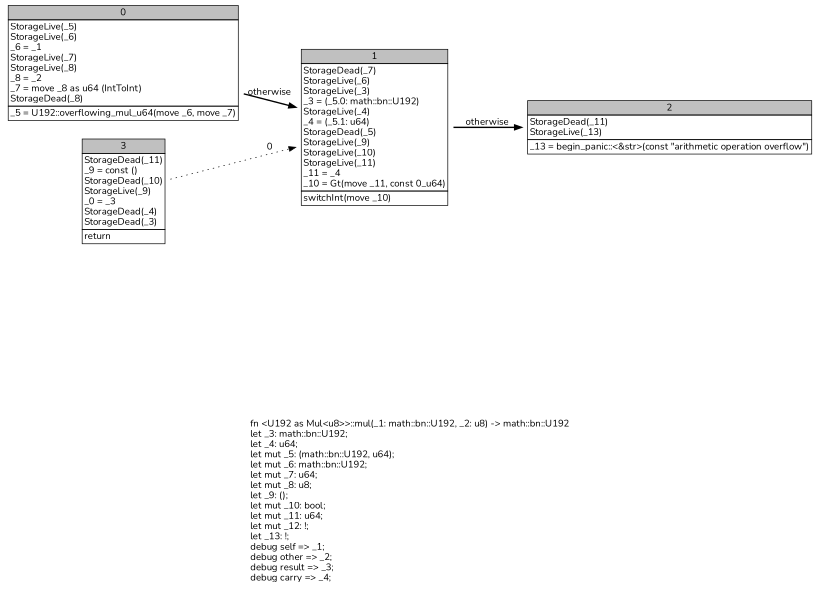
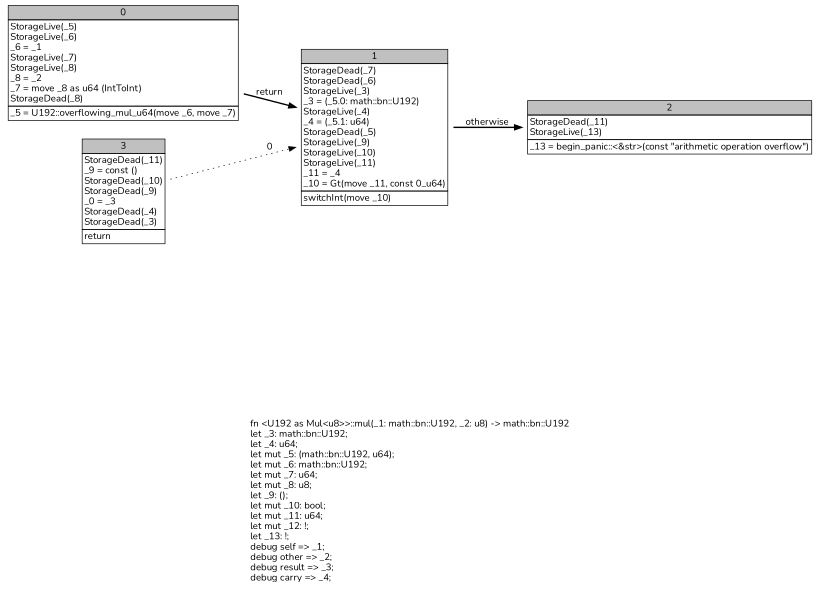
  digraph {
    fontname=Nunito
    label=<fn &lt;U192 as Mul&lt;u8&gt;&gt;::mul(_1: math::bn::U192, _2: u8) -&gt; math::bn::U192<br align="left"/>let _3: math::bn::U192;<br align="left"/>let _4: u64;<br align="left"/>let mut _5: (math::bn::U192, u64);<br align="left"/>let mut _6: math::bn::U192;<br align="left"/>let mut _7: u64;<br align="left"/>let mut _8: u8;<br align="left"/>let _9: ();<br align="left"/>let mut _10: bool;<br align="left"/>let mut _11: u64;<br align="left"/>let mut _12: !;<br align="left"/>let _13: !;<br align="left"/>debug self =&gt; _1;<br align="left"/>debug other =&gt; _2;<br align="left"/>debug result =&gt; _3;<br align="left"/>debug carry =&gt; _4;<br align="left"/>>
    rankdir=LR
    node [fontname=Nunito shape=none]
    edge [fontname=Nunito style=bold]
    n1 [label=<<table border="0" cellborder="1" cellspacing="0"><tr><td bgcolor="gray" align="center" colspan="1">0</td></tr><tr><td align="left" balign="left">StorageLive(_5)<br/>StorageLive(_6)<br/>_6 = _1<br/>StorageLive(_7)<br/>StorageLive(_8)<br/>_8 = _2<br/>_7 = move _8 as u64 (IntToInt)<br/>StorageDead(_8)<br/></td></tr><tr><td align="left">_5 = U192::overflowing_mul_u64(move _6, move _7)</td></tr></table>>]
-   n2 [label=<<table border="0" cellborder="1" cellspacing="0"><tr><td bgcolor="gray" align="center" colspan="1">1</td></tr><tr><td align="left" balign="left">StorageDead(_7)<br/>StorageLive(_6)<br/>StorageLive(_3)<br/>_3 = (_5.0: math::bn::U192)<br/>StorageLive(_4)<br/>_4 = (_5.1: u64)<br/>StorageDead(_5)<br/>StorageLive(_9)<br/>StorageLive(_10)<br/>StorageLive(_11)<br/>_11 = _4<br/>_10 = Gt(move _11, const 0_u64)<br/></td></tr><tr><td align="left">switchInt(move _10)</td></tr></table>>]
+   n2 [label=<<table border="0" cellborder="1" cellspacing="0"><tr><td bgcolor="gray" align="center" colspan="1">1</td></tr><tr><td align="left" balign="left">StorageDead(_7)<br/>StorageDead(_6)<br/>StorageLive(_3)<br/>_3 = (_5.0: math::bn::U192)<br/>StorageLive(_4)<br/>_4 = (_5.1: u64)<br/>StorageDead(_5)<br/>StorageLive(_9)<br/>StorageLive(_10)<br/>StorageLive(_11)<br/>_11 = _4<br/>_10 = Gt(move _11, const 0_u64)<br/></td></tr><tr><td align="left">switchInt(move _10)</td></tr></table>>]
    n3 [label=<<table border="0" cellborder="1" cellspacing="0"><tr><td bgcolor="gray" align="center" colspan="1">2</td></tr><tr><td align="left" balign="left">StorageDead(_11)<br/>StorageLive(_13)<br/></td></tr><tr><td align="left">_13 = begin_panic::&lt;&amp;str&gt;(const &quot;arithmetic operation overflow&quot;)</td></tr></table>>]
-   n4 [label=<<table border="0" cellborder="1" cellspacing="0"><tr><td bgcolor="gray" align="center" colspan="1">3</td></tr><tr><td align="left" balign="left">StorageDead(_11)<br/>_9 = const ()<br/>StorageDead(_10)<br/>StorageLive(_9)<br/>_0 = _3<br/>StorageDead(_4)<br/>StorageDead(_3)<br/></td></tr><tr><td align="left">return</td></tr></table>>]
-   n1 -> n2 [label=otherwise]
+   n4 [label=<<table border="0" cellborder="1" cellspacing="0"><tr><td bgcolor="gray" align="center" colspan="1">3</td></tr><tr><td align="left" balign="left">StorageDead(_11)<br/>_9 = const ()<br/>StorageDead(_10)<br/>StorageDead(_9)<br/>_0 = _3<br/>StorageDead(_4)<br/>StorageDead(_3)<br/></td></tr><tr><td align="left">return</td></tr></table>>]
+   n1 -> n2 [label=return]
    n2 -> n3 [label=otherwise]
    n4 -> n2 [label=0 style=dotted]
  }
